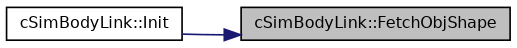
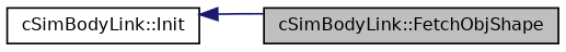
  digraph {
    rankdir=RL
    node [color=black fontname=Helvetica fontsize=10 shape=record style=filled]
    n1 [fillcolor=grey75 fontcolor=black height=0.2 label="cSimBodyLink::FetchObjShape" width=0.4]
    n2 [fillcolor=white height=0.2 label="cSimBodyLink::Init" width=0.4]
-   n1 -> n2 [color=midnightblue dir=back fontname=Helvetica fontsize=10 labelfontname=Helvetica labelfontsize=10 style=solid]
+   n2 -> n1 [color=midnightblue dir=back fontname=Helvetica fontsize=10 labelfontname=Helvetica labelfontsize=10 style=solid]
  }
